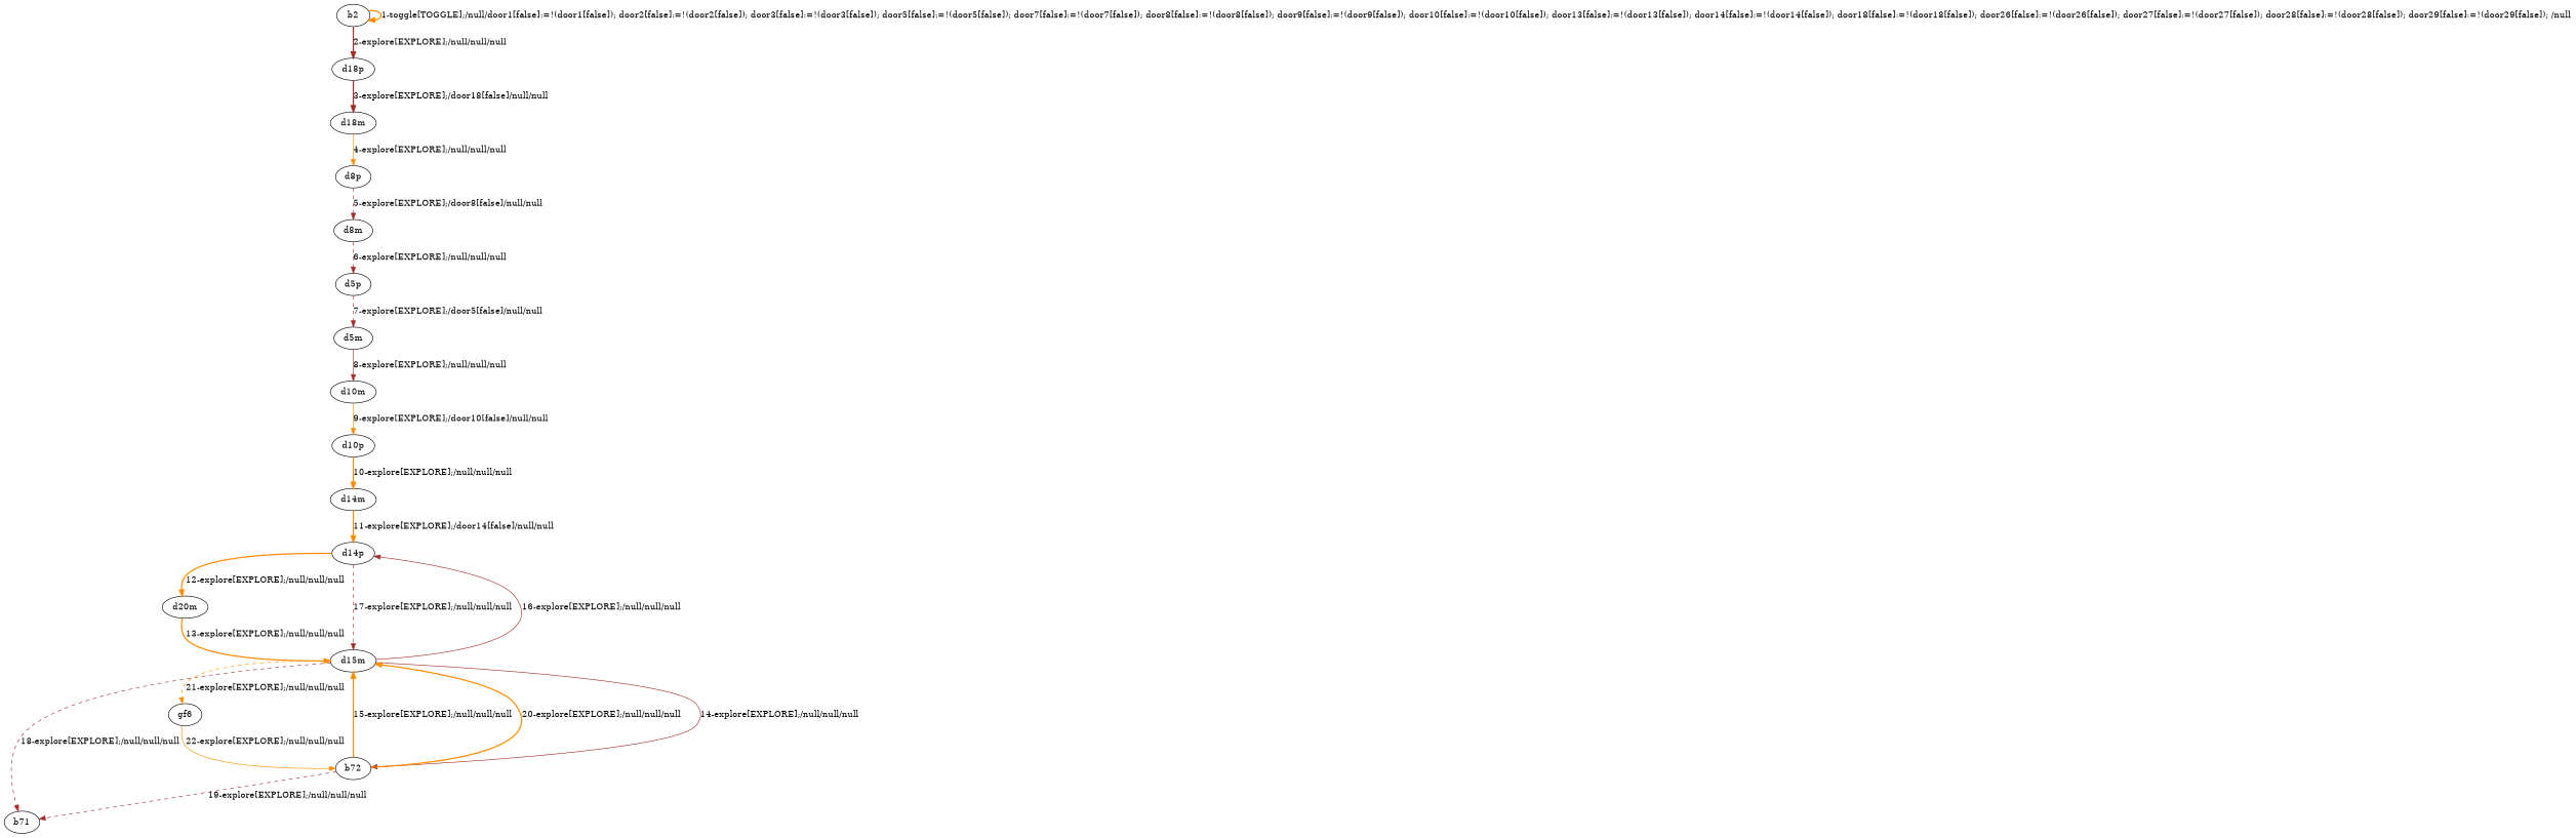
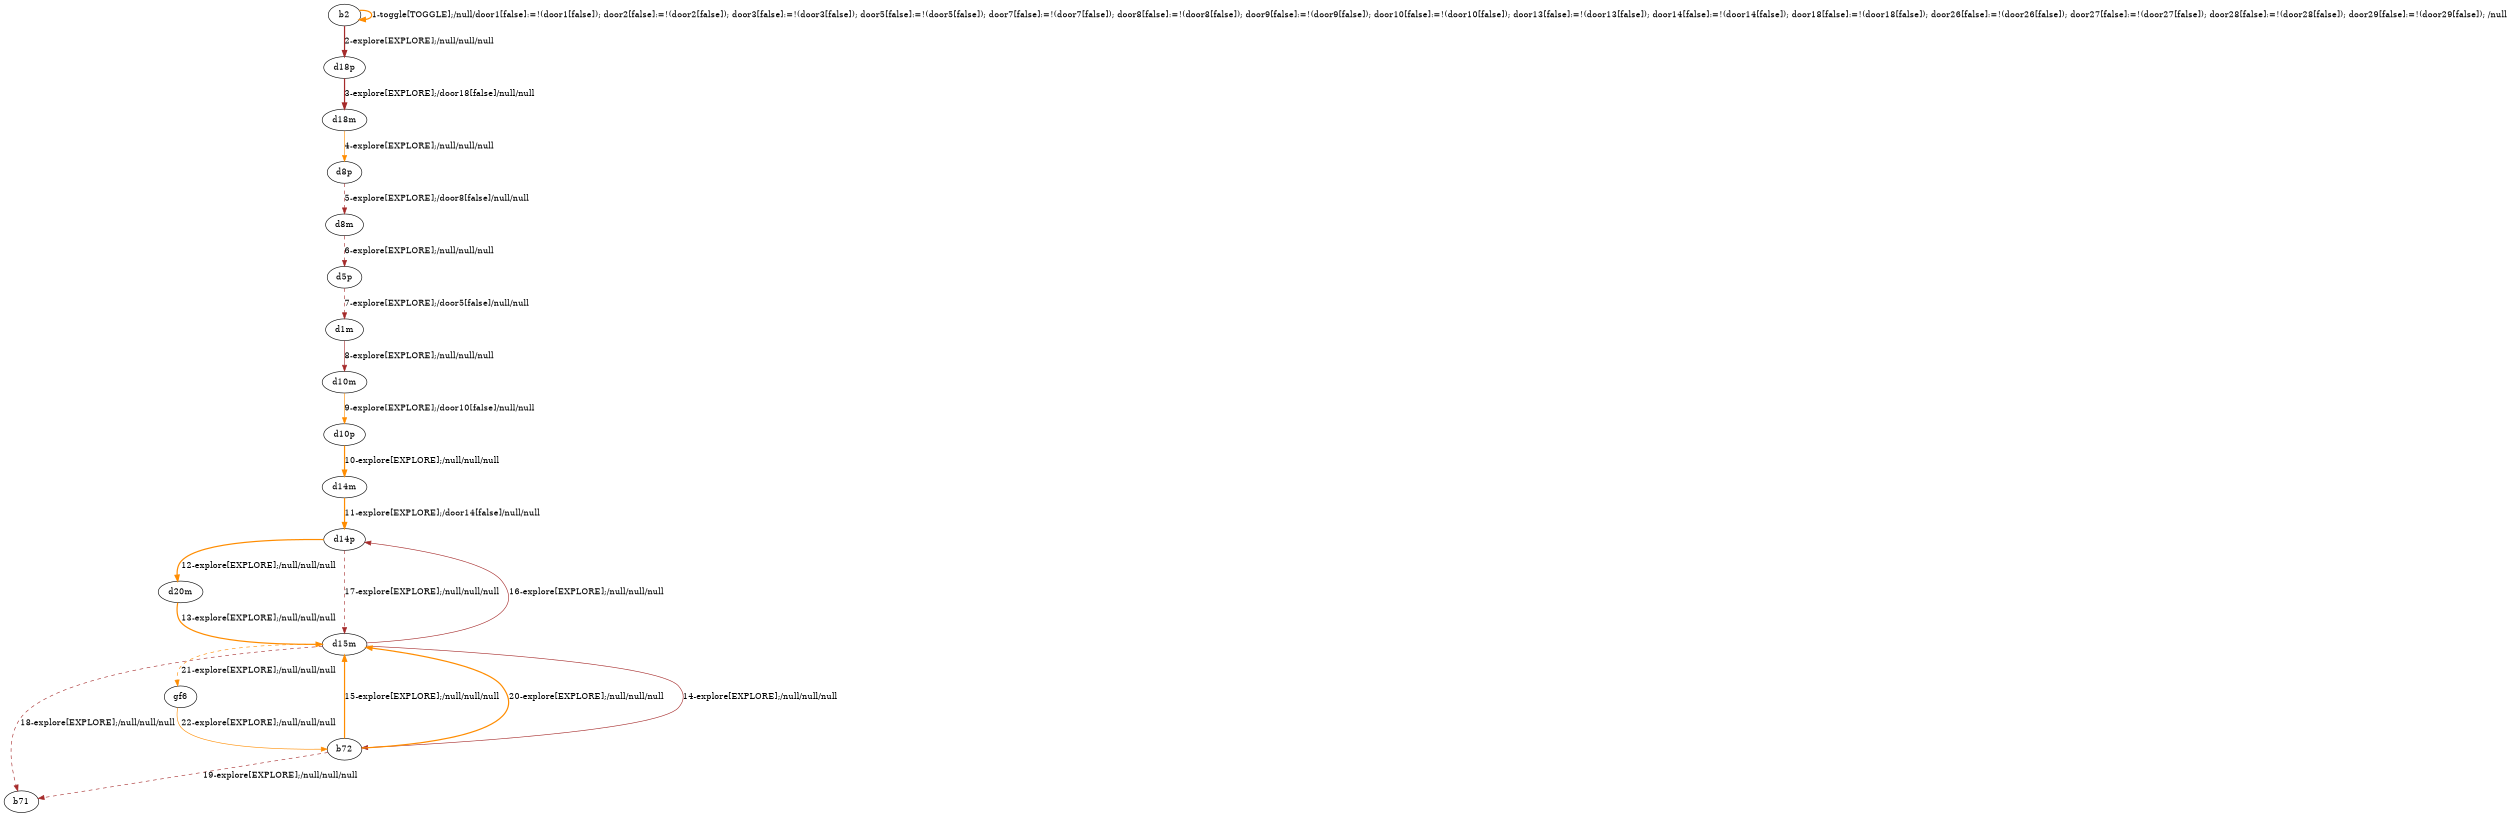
  digraph {
    edge [color=darkorange style=bold]
    b2
    d18p
    d18m
    d8p
    d8m
    d5p
-   d5m
+   d5m [label=d1m]
    d10m
    d10p
    d14m
    d14p
    d20m
    d15m
    b72
    b71
    gf6
    b2 -> b2 [label="1-toggle[TOGGLE];/null/door1[false]:=!(door1[false]); door2[false]:=!(door2[false]); door3[false]:=!(door3[false]); door5[false]:=!(door5[false]); door7[false]:=!(door7[false]); door8[false]:=!(door8[false]); door9[false]:=!(door9[false]); door10[false]:=!(door10[false]); door13[false]:=!(door13[false]); door14[false]:=!(door14[false]); door18[false]:=!(door18[false]); door26[false]:=!(door26[false]); door27[false]:=!(door27[false]); door28[false]:=!(door28[false]); door29[false]:=!(door29[false]); /null"]
    b2 -> d18p [color=brown label="2-explore[EXPLORE];/null/null/null"]
    d18p -> d18m [color=brown label="3-explore[EXPLORE];/door18[false]/null/null"]
    d18m -> d8p [label="4-explore[EXPLORE];/null/null/null" style=solid]
    d8p -> d8m [color=brown label="5-explore[EXPLORE];/door8[false]/null/null" style=dashed]
    d8m -> d5p [color=brown label="6-explore[EXPLORE];/null/null/null" style=dashed]
    d5p -> d5m [color=brown label="7-explore[EXPLORE];/door5[false]/null/null" style=dashed]
    d5m -> d10m [color=brown label="8-explore[EXPLORE];/null/null/null" style=solid]
    d10m -> d10p [label="9-explore[EXPLORE];/door10[false]/null/null" style=solid]
    d10p -> d14m [label="10-explore[EXPLORE];/null/null/null"]
    d14m -> d14p [label="11-explore[EXPLORE];/door14[false]/null/null"]
    d14p -> d20m [label="12-explore[EXPLORE];/null/null/null"]
    d14p -> d15m [color=brown label="17-explore[EXPLORE];/null/null/null" style=dashed]
    d20m -> d15m [label="13-explore[EXPLORE];/null/null/null"]
    d15m -> d14p [color=brown label="16-explore[EXPLORE];/null/null/null" style=solid]
    d15m -> b72 [color=brown label="14-explore[EXPLORE];/null/null/null" style=solid]
    d15m -> b71 [color=brown label="18-explore[EXPLORE];/null/null/null" style=dashed]
    d15m -> gf6 [label="21-explore[EXPLORE];/null/null/null" style=dashed]
    b72 -> d15m [label="15-explore[EXPLORE];/null/null/null"]
    b72 -> d15m [label="20-explore[EXPLORE];/null/null/null"]
    b72 -> b71 [color=brown label="19-explore[EXPLORE];/null/null/null" style=dashed]
    gf6 -> b72 [label="22-explore[EXPLORE];/null/null/null" style=solid]
  }
